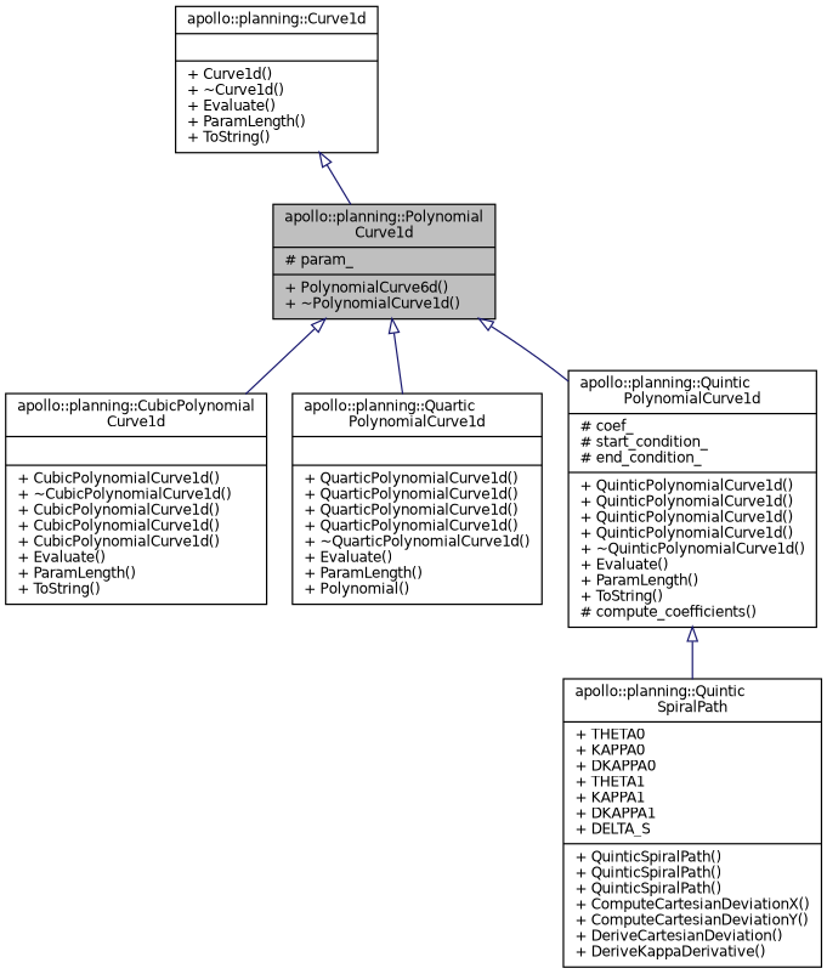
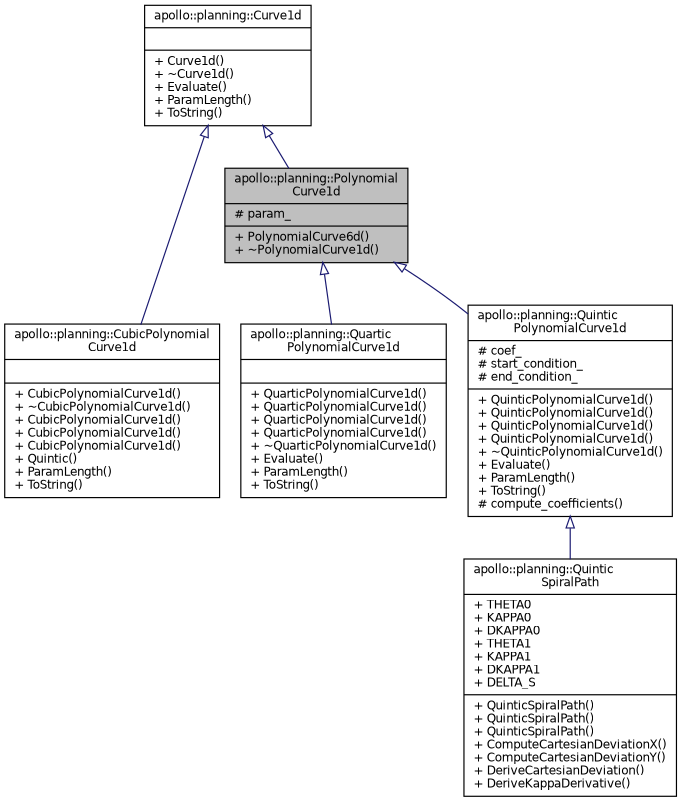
  digraph {
    node [color=black fillcolor=white fontname=Helvetica fontsize=10 shape=record style=filled]
    edge [arrowtail=onormal color=midnightblue dir=back fontname=Helvetica fontsize=10 labelfontname=Helvetica labelfontsize=10 style=solid]
    n1 [fillcolor=grey75 fontcolor=black height=0.2 label="{apollo::planning::Polynomial\lCurve1d\n|# param_\l|+ PolynomialCurve6d()\l+ ~PolynomialCurve1d()\l}" width=0.4]
-   n2 [height=0.2 label="{apollo::planning::CubicPolynomial\lCurve1d\n||+ CubicPolynomialCurve1d()\l+ ~CubicPolynomialCurve1d()\l+ CubicPolynomialCurve1d()\l+ CubicPolynomialCurve1d()\l+ CubicPolynomialCurve1d()\l+ Evaluate()\l+ ParamLength()\l+ ToString()\l}" width=0.4]
-   n3 [height=0.2 label="{apollo::planning::Quartic\lPolynomialCurve1d\n||+ QuarticPolynomialCurve1d()\l+ QuarticPolynomialCurve1d()\l+ QuarticPolynomialCurve1d()\l+ QuarticPolynomialCurve1d()\l+ ~QuarticPolynomialCurve1d()\l+ Evaluate()\l+ ParamLength()\l+ Polynomial()\l}" width=0.4]
+   n2 [height=0.2 label="{apollo::planning::CubicPolynomial\lCurve1d\n||+ CubicPolynomialCurve1d()\l+ ~CubicPolynomialCurve1d()\l+ CubicPolynomialCurve1d()\l+ CubicPolynomialCurve1d()\l+ CubicPolynomialCurve1d()\l+ Quintic()\l+ ParamLength()\l+ ToString()\l}" width=0.4]
+   n3 [height=0.2 label="{apollo::planning::Quartic\lPolynomialCurve1d\n||+ QuarticPolynomialCurve1d()\l+ QuarticPolynomialCurve1d()\l+ QuarticPolynomialCurve1d()\l+ QuarticPolynomialCurve1d()\l+ ~QuarticPolynomialCurve1d()\l+ Evaluate()\l+ ParamLength()\l+ ToString()\l}" width=0.4]
    n4 [height=0.2 label="{apollo::planning::Quintic\lPolynomialCurve1d\n|# coef_\l# start_condition_\l# end_condition_\l|+ QuinticPolynomialCurve1d()\l+ QuinticPolynomialCurve1d()\l+ QuinticPolynomialCurve1d()\l+ QuinticPolynomialCurve1d()\l+ ~QuinticPolynomialCurve1d()\l+ Evaluate()\l+ ParamLength()\l+ ToString()\l# compute_coefficients()\l}" width=0.4]
    n5 [height=0.2 label="{apollo::planning::Quintic\lSpiralPath\n|+ THETA0\l+ KAPPA0\l+ DKAPPA0\l+ THETA1\l+ KAPPA1\l+ DKAPPA1\l+ DELTA_S\l|+ QuinticSpiralPath()\l+ QuinticSpiralPath()\l+ QuinticSpiralPath()\l+ ComputeCartesianDeviationX()\l+ ComputeCartesianDeviationY()\l+ DeriveCartesianDeviation()\l+ DeriveKappaDerivative()\l}" width=0.4]
    n6 [height=0.2 label="{apollo::planning::Curve1d\n||+ Curve1d()\l+ ~Curve1d()\l+ Evaluate()\l+ ParamLength()\l+ ToString()\l}" width=0.4]
-   n1 -> n2
+   n6 -> n2
    n1 -> n3
    n1 -> n4
    n4 -> n5
    n6 -> n1
  }
